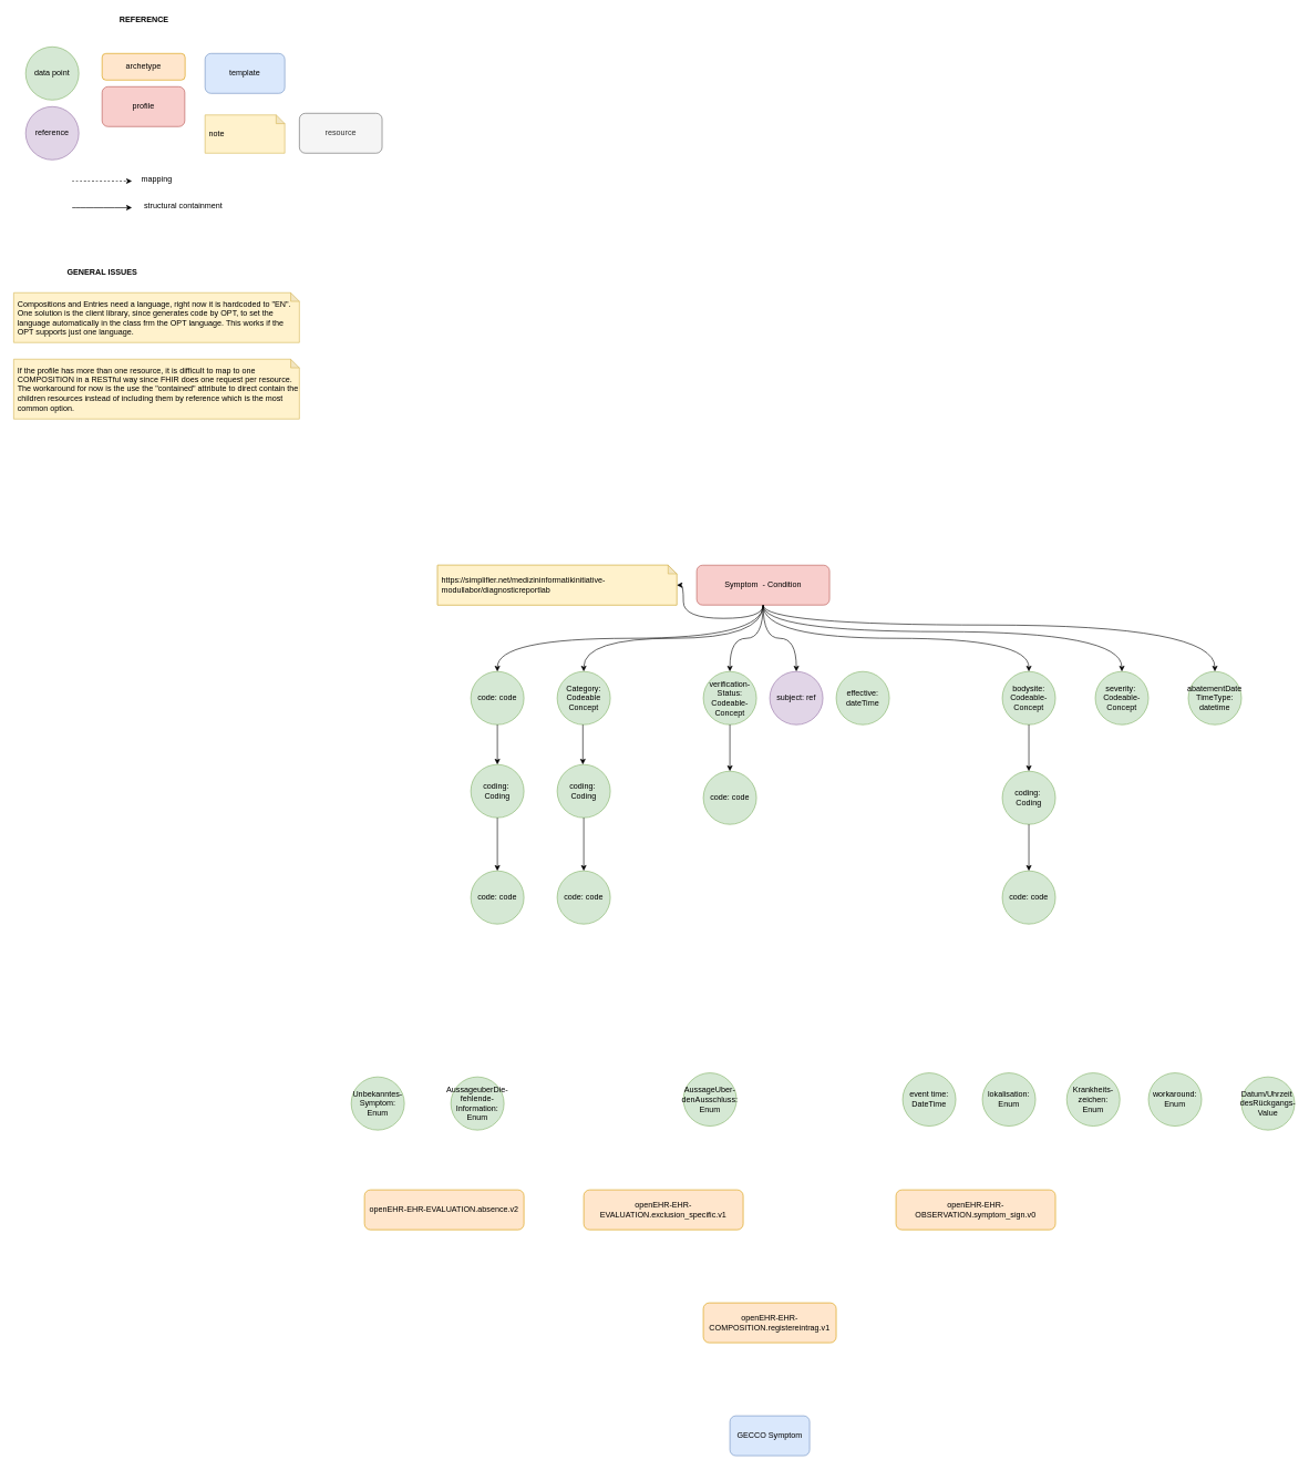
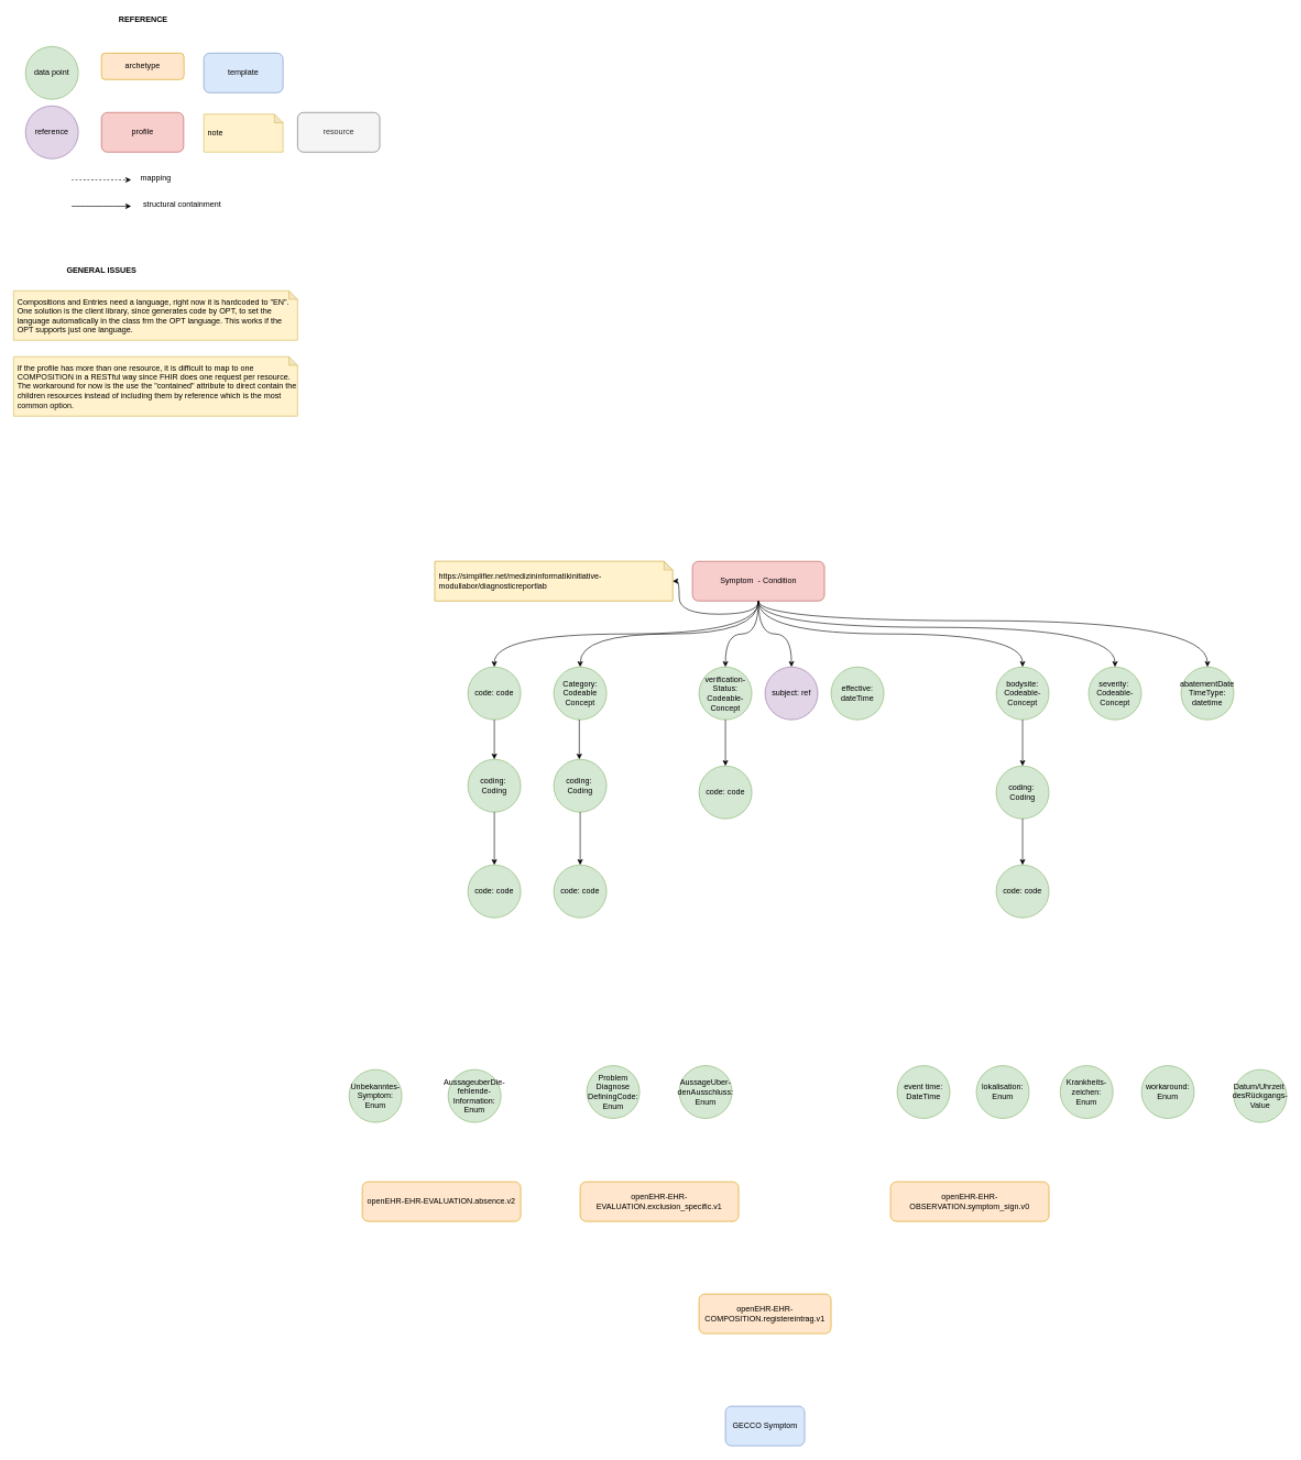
  <mxCell id="0" />
  <mxCell id="1" parent="0" />
  <mxCell id="2" style="edgeStyle=orthogonalEdgeStyle;curved=1;orthogonalLoop=1;jettySize=auto;html=1;exitX=0.5;exitY=1;exitDx=0;exitDy=0;strokeColor=#000000;dashed=1;" edge="1" parent="1"><mxGeometry relative="1" as="geometry"><mxPoint x="198" y="272" as="targetPoint" /><mxPoint x="108" y="272" as="sourcePoint" /></mxGeometry></mxCell>
  <mxCell id="3" value="mapping" style="text;html=1;align=center;verticalAlign=middle;resizable=0;points=[];autosize=1;" vertex="1" parent="1"><mxGeometry x="200" y="260" width="70" height="20" as="geometry" /></mxCell>
  <mxCell id="4" style="edgeStyle=orthogonalEdgeStyle;curved=1;orthogonalLoop=1;jettySize=auto;html=1;exitX=0.5;exitY=1;exitDx=0;exitDy=0;strokeColor=#000000;" edge="1" parent="1"><mxGeometry relative="1" as="geometry"><mxPoint x="198" y="312" as="targetPoint" /><mxPoint x="108" y="312" as="sourcePoint" /></mxGeometry></mxCell>
  <mxCell id="5" value="structural containment" style="text;html=1;align=center;verticalAlign=middle;resizable=0;points=[];autosize=1;" vertex="1" parent="1"><mxGeometry x="195" y="300" width="160" height="20" as="geometry" /></mxCell>
  <mxCell id="6" value="&lt;b&gt;GENERAL ISSUES&lt;/b&gt;" style="text;html=1;align=center;verticalAlign=middle;resizable=0;points=[];autosize=1;" vertex="1" parent="1"><mxGeometry x="83" y="400" width="140" height="20" as="geometry" /></mxCell>
  <mxCell id="7" value="Compositions and Entries need a language, right now it is hardcoded to &quot;EN&quot;. One solution is the client library, since generates code by OPT, to set the language automatically in the class frm the OPT language. This works if the OPT supports just one language." style="shape=note;whiteSpace=wrap;html=1;backgroundOutline=1;darkOpacity=0.05;fillColor=#fff2cc;strokeColor=#d6b656;size=13;align=left;spacingLeft=4;" vertex="1" parent="1"><mxGeometry x="20" y="440" width="430" height="75" as="geometry" /></mxCell>
  <mxCell id="8" value="If the profile has more than one resource, it is difficult to map to one COMPOSITION in a RESTful way since FHIR does one request per resource. The workaround for now is the use the &quot;contained&quot; attribute to direct contain the children resources instead of including them by reference which is the most common option." style="shape=note;whiteSpace=wrap;html=1;backgroundOutline=1;darkOpacity=0.05;fillColor=#fff2cc;strokeColor=#d6b656;size=13;align=left;spacingLeft=4;" vertex="1" parent="1"><mxGeometry x="20" y="540" width="430" height="90" as="geometry" /></mxCell>
  <mxCell id="9" value="data point" style="ellipse;whiteSpace=wrap;html=1;aspect=fixed;fillColor=#d5e8d4;strokeColor=#82b366;" vertex="1" parent="1"><mxGeometry x="38" y="70" width="80" height="80" as="geometry" /></mxCell>
  <mxCell id="10" value="archetype" style="rounded=1;whiteSpace=wrap;html=1;fillColor=#ffe6cc;strokeColor=#d79b00;" vertex="1" parent="1"><mxGeometry x="153" y="80" width="125" height="40" as="geometry" /></mxCell>
  <mxCell id="11" value="template" style="rounded=1;whiteSpace=wrap;html=1;fillColor=#dae8fc;strokeColor=#6c8ebf;" vertex="1" parent="1"><mxGeometry x="308" y="80" width="120" height="60" as="geometry" /></mxCell>
- <mxCell id="12" value="profile" style="rounded=1;whiteSpace=wrap;html=1;fillColor=#f8cecc;strokeColor=#b85450;" vertex="1" parent="1"><mxGeometry x="153" y="130" width="124.5" height="60" as="geometry" /></mxCell>
+ <mxCell id="12" value="profile" style="rounded=1;whiteSpace=wrap;html=1;fillColor=#f8cecc;strokeColor=#b85450;" vertex="1" parent="1"><mxGeometry x="153" y="170" width="124.5" height="60" as="geometry" /></mxCell>
  <mxCell id="13" value="note" style="shape=note;whiteSpace=wrap;html=1;backgroundOutline=1;darkOpacity=0.05;fillColor=#fff2cc;strokeColor=#d6b656;size=13;align=left;spacingLeft=4;" vertex="1" parent="1"><mxGeometry x="308" y="172.5" width="120" height="57.5" as="geometry" /></mxCell>
  <mxCell id="14" value="REFERENCE" style="text;html=1;align=center;verticalAlign=middle;resizable=0;points=[];autosize=1;fontStyle=1" vertex="1" parent="1"><mxGeometry x="165.5" y="20" width="100" height="20" as="geometry" /></mxCell>
  <mxCell id="15" value="reference" style="ellipse;whiteSpace=wrap;html=1;aspect=fixed;fillColor=#e1d5e7;strokeColor=#9673a6;" vertex="1" parent="1"><mxGeometry x="38" y="160" width="80" height="80" as="geometry" /></mxCell>
  <mxCell id="16" value="resource" style="rounded=1;whiteSpace=wrap;html=1;fillColor=#f5f5f5;strokeColor=#666666;fontColor=#333333;" vertex="1" parent="1"><mxGeometry x="450" y="170" width="124.5" height="60" as="geometry" /></mxCell>
  <mxCell id="17" value="https://simplifier.net/forschungsnetzcovid-19/symptomscovid19-profile" style="shape=note;whiteSpace=wrap;html=1;backgroundOutline=1;darkOpacity=0.05;fillColor=#fff2cc;strokeColor=#d6b656;size=13;align=left;spacingLeft=4;" vertex="1" parent="1"><mxGeometry x="658" y="850" width="360" height="60" as="geometry" /></mxCell>
  <mxCell id="18" style="edgeStyle=orthogonalEdgeStyle;curved=1;orthogonalLoop=1;jettySize=auto;html=1;exitX=0.5;exitY=1;exitDx=0;exitDy=0;strokeColor=#000000;entryX=0.5;entryY=0;entryDx=0;entryDy=0;" edge="1" parent="1" source="22" target="30"><mxGeometry relative="1" as="geometry"><mxPoint x="998" y="1010" as="targetPoint" /></mxGeometry></mxCell>
  <mxCell id="19" style="edgeStyle=orthogonalEdgeStyle;curved=1;orthogonalLoop=1;jettySize=auto;html=1;exitX=0.5;exitY=1;exitDx=0;exitDy=0;strokeColor=#000000;entryX=0.5;entryY=0;entryDx=0;entryDy=0;" edge="1" parent="1" source="22" target="28"><mxGeometry relative="1" as="geometry"><mxPoint x="1093" y="1020" as="targetPoint" /></mxGeometry></mxCell>
  <mxCell id="20" style="edgeStyle=orthogonalEdgeStyle;curved=1;orthogonalLoop=1;jettySize=auto;html=1;exitX=0.5;exitY=1;exitDx=0;exitDy=0;entryX=0.5;entryY=0;entryDx=0;entryDy=0;strokeColor=#000000;" edge="1" parent="1" source="22" target="25"><mxGeometry relative="1" as="geometry" /></mxCell>
  <mxCell id="21" style="edgeStyle=orthogonalEdgeStyle;curved=1;orthogonalLoop=1;jettySize=auto;html=1;exitX=0.5;exitY=1;exitDx=0;exitDy=0;strokeColor=#000000;" edge="1" parent="1" source="22" target="23"><mxGeometry relative="1" as="geometry" /></mxCell>
  <mxCell id="22" value="&lt;div class=&quot;cm-node-details-value cm-node-details-templ-id&quot;&gt;Symptom &amp;nbsp;- Condition&lt;/div&gt;" style="rounded=1;whiteSpace=wrap;html=1;fillColor=#f8cecc;strokeColor=#b85450;" vertex="1" parent="1"><mxGeometry x="1048" y="850" width="200" height="60" as="geometry" /></mxCell>
  <mxCell id="23" value="https://simplifier.net/medizininformatikinitiative-modullabor/diagnosticreportlab" style="shape=note;whiteSpace=wrap;html=1;backgroundOutline=1;darkOpacity=0.05;fillColor=#fff2cc;strokeColor=#d6b656;size=13;align=left;spacingLeft=4;" vertex="1" parent="1"><mxGeometry x="658" y="850" width="360" height="60" as="geometry" /></mxCell>
  <mxCell id="24" value="code: code" style="ellipse;whiteSpace=wrap;html=1;aspect=fixed;fillColor=#d5e8d4;strokeColor=#82b366;" vertex="1" parent="1"><mxGeometry x="1058" y="1160" width="80" height="80" as="geometry" /></mxCell>
  <mxCell id="25" value="subject: ref" style="ellipse;whiteSpace=wrap;html=1;aspect=fixed;fillColor=#e1d5e7;strokeColor=#9673a6;" vertex="1" parent="1"><mxGeometry x="1158" y="1010" width="80" height="80" as="geometry" /></mxCell>
  <mxCell id="26" value="effective: dateTime" style="ellipse;whiteSpace=wrap;html=1;aspect=fixed;fillColor=#d5e8d4;strokeColor=#82b366;" vertex="1" parent="1"><mxGeometry x="1258" y="1010" width="80" height="80" as="geometry" /></mxCell>
  <mxCell id="27" value="code: code" style="ellipse;whiteSpace=wrap;html=1;aspect=fixed;fillColor=#d5e8d4;strokeColor=#82b366;" vertex="1" parent="1"><mxGeometry x="838" y="1310" width="80" height="80" as="geometry" /></mxCell>
  <mxCell id="28" value="verification-Status:&lt;br&gt;Codeable-&lt;br&gt;Concept" style="ellipse;whiteSpace=wrap;html=1;aspect=fixed;fillColor=#d5e8d4;strokeColor=#82b366;" vertex="1" parent="1"><mxGeometry x="1058" y="1010" width="80" height="80" as="geometry" /></mxCell>
  <mxCell id="29" value="coding:&amp;nbsp;&lt;br&gt;Coding" style="ellipse;whiteSpace=wrap;html=1;aspect=fixed;fillColor=#d5e8d4;strokeColor=#82b366;" vertex="1" parent="1"><mxGeometry x="838" y="1150" width="80" height="80" as="geometry" /></mxCell>
  <mxCell id="30" value="Category:&lt;br&gt;Codeable&lt;br&gt;Concept" style="ellipse;whiteSpace=wrap;html=1;aspect=fixed;fillColor=#d5e8d4;strokeColor=#82b366;" vertex="1" parent="1"><mxGeometry x="838" y="1010" width="80" height="80" as="geometry" /></mxCell>
  <mxCell id="31" value="code: code" style="ellipse;whiteSpace=wrap;html=1;aspect=fixed;fillColor=#d5e8d4;strokeColor=#82b366;" vertex="1" parent="1"><mxGeometry x="708" y="1010" width="80" height="80" as="geometry" /></mxCell>
  <mxCell id="32" value="coding:&amp;nbsp;&lt;br&gt;Coding" style="ellipse;whiteSpace=wrap;html=1;aspect=fixed;fillColor=#d5e8d4;strokeColor=#82b366;" vertex="1" parent="1"><mxGeometry x="708" y="1150" width="80" height="80" as="geometry" /></mxCell>
+ <mxCell id="33" value="Problem&lt;br&gt;Diagnose&lt;br&gt;DefiningCode:&lt;br&gt;Enum" style="ellipse;whiteSpace=wrap;html=1;aspect=fixed;fillColor=#d5e8d4;strokeColor=#82b366;" vertex="1" parent="1"><mxGeometry x="888" y="1614" width="80" height="80" as="geometry" /></mxCell>
  <mxCell id="34" value="&lt;p&gt;openEHR-EHR-EVALUATION.exclusion_specific.v1&lt;br&gt;&lt;/p&gt;" style="rounded=1;whiteSpace=wrap;html=1;fillColor=#ffe6cc;strokeColor=#d79b00;" vertex="1" parent="1"><mxGeometry x="878" y="1790" width="240" height="60" as="geometry" /></mxCell>
  <mxCell id="35" value="bodysite:&lt;br&gt;Codeable-&lt;br&gt;Concept" style="ellipse;whiteSpace=wrap;html=1;aspect=fixed;fillColor=#d5e8d4;strokeColor=#82b366;" vertex="1" parent="1"><mxGeometry x="1508" y="1010" width="80" height="80" as="geometry" /></mxCell>
  <mxCell id="36" value="coding:&amp;nbsp;&lt;br&gt;Coding" style="ellipse;whiteSpace=wrap;html=1;aspect=fixed;fillColor=#d5e8d4;strokeColor=#82b366;" vertex="1" parent="1"><mxGeometry x="1508" y="1160" width="80" height="80" as="geometry" /></mxCell>
  <mxCell id="37" value="code: code" style="ellipse;whiteSpace=wrap;html=1;aspect=fixed;fillColor=#d5e8d4;strokeColor=#82b366;" vertex="1" parent="1"><mxGeometry x="1508" y="1310" width="80" height="80" as="geometry" /></mxCell>
  <mxCell id="38" value="lokalisation:&lt;br&gt;Enum" style="ellipse;whiteSpace=wrap;html=1;aspect=fixed;fillColor=#d5e8d4;strokeColor=#82b366;" vertex="1" parent="1"><mxGeometry x="1478" y="1614" width="80" height="80" as="geometry" /></mxCell>
  <mxCell id="39" value="&lt;p&gt;openEHR-EHR-OBSERVATION.symptom_sign.v0&lt;br&gt;&lt;/p&gt;" style="rounded=1;whiteSpace=wrap;html=1;fillColor=#ffe6cc;strokeColor=#d79b00;" vertex="1" parent="1"><mxGeometry x="1348" y="1790" width="240" height="60" as="geometry" /></mxCell>
  <mxCell id="40" value="severity:&amp;nbsp;&lt;br&gt;Codeable-&lt;br&gt;Concept" style="ellipse;whiteSpace=wrap;html=1;aspect=fixed;fillColor=#d5e8d4;strokeColor=#82b366;" vertex="1" parent="1"><mxGeometry x="1648" y="1010" width="80" height="80" as="geometry" /></mxCell>
  <mxCell id="41" value="workaround:&lt;br&gt;Enum" style="ellipse;whiteSpace=wrap;html=1;aspect=fixed;fillColor=#d5e8d4;strokeColor=#82b366;" vertex="1" parent="1"><mxGeometry x="1728" y="1614" width="80" height="80" as="geometry" /></mxCell>
  <mxCell id="42" value="event time: DateTime" style="ellipse;whiteSpace=wrap;html=1;aspect=fixed;fillColor=#d5e8d4;strokeColor=#82b366;" vertex="1" parent="1"><mxGeometry x="1358" y="1614" width="80" height="80" as="geometry" /></mxCell>
  <mxCell id="43" value="&lt;pre style=&quot;font-style: normal ; font-weight: normal ; letter-spacing: normal ; text-indent: 0px ; text-transform: none ; word-spacing: 0px ; text-decoration: none ; background-color: rgb(43 , 43 , 43) ; color: rgb(169 , 183 , 198) ; font-family: &amp;#34;menlo&amp;#34; ; font-size: 9pt&quot;&gt;&lt;br&gt;&lt;/pre&gt;" style="text;whiteSpace=wrap;html=1;" vertex="1" parent="1"><mxGeometry x="1048" y="1430" width="100" height="50" as="geometry" /></mxCell>
  <mxCell id="44" value="&lt;p&gt;openEHR-EHR-EVALUATION.absence.v2&lt;br&gt;&lt;/p&gt;" style="rounded=1;whiteSpace=wrap;html=1;fillColor=#ffe6cc;strokeColor=#d79b00;" vertex="1" parent="1"><mxGeometry x="548" y="1790" width="240" height="60" as="geometry" /></mxCell>
  <mxCell id="45" value="Unbekanntes-Symptom:&lt;br&gt;Enum" style="ellipse;whiteSpace=wrap;html=1;aspect=fixed;fillColor=#d5e8d4;strokeColor=#82b366;" vertex="1" parent="1"><mxGeometry x="528" y="1620" width="80" height="80" as="geometry" /></mxCell>
  <mxCell id="46" value="GECCO Symptom" style="rounded=1;whiteSpace=wrap;html=1;fillColor=#dae8fc;strokeColor=#6c8ebf;" vertex="1" parent="1"><mxGeometry x="1098" y="2130" width="120" height="60" as="geometry" /></mxCell>
  <mxCell id="47" value="&lt;div class=&quot;cm-node-details-value cm-node-details-arch-id&quot;&gt;openEHR-EHR-COMPOSITION.registereintrag.v1&lt;/div&gt;" style="rounded=1;whiteSpace=wrap;html=1;fillColor=#ffe6cc;strokeColor=#d79b00;direction=east;" vertex="1" parent="1"><mxGeometry x="1058" y="1960" width="200" height="60" as="geometry" /></mxCell>
  <mxCell id="48" value="Krankheits-&lt;br&gt;zeichen:&lt;br&gt;Enum" style="ellipse;whiteSpace=wrap;html=1;aspect=fixed;fillColor=#d5e8d4;strokeColor=#82b366;" vertex="1" parent="1"><mxGeometry x="1605" y="1614" width="80" height="80" as="geometry" /></mxCell>
  <mxCell id="49" value="Datum/Uhrzeit&amp;nbsp;&lt;br&gt;desRückgangs-&lt;br&gt;Value" style="ellipse;whiteSpace=wrap;html=1;aspect=fixed;fillColor=#d5e8d4;strokeColor=#82b366;" vertex="1" parent="1"><mxGeometry x="1868" y="1620" width="80" height="80" as="geometry" /></mxCell>
  <mxCell id="50" value="abatementDate&lt;br&gt;TimeType:&lt;br&gt;datetime" style="ellipse;whiteSpace=wrap;html=1;aspect=fixed;fillColor=#d5e8d4;strokeColor=#82b366;" vertex="1" parent="1"><mxGeometry x="1788" y="1010" width="80" height="80" as="geometry" /></mxCell>
  <mxCell id="51" value="code: code" style="ellipse;whiteSpace=wrap;html=1;aspect=fixed;fillColor=#d5e8d4;strokeColor=#82b366;" vertex="1" parent="1"><mxGeometry x="708" y="1310" width="80" height="80" as="geometry" /></mxCell>
  <mxCell id="52" value="AussageUber-denAusschluss:&lt;br&gt;Enum" style="ellipse;whiteSpace=wrap;html=1;aspect=fixed;fillColor=#d5e8d4;strokeColor=#82b366;" vertex="1" parent="1"><mxGeometry x="1028" y="1614" width="80" height="80" as="geometry" /></mxCell>
  <mxCell id="53" value="AussageuberDie-fehlende-Information:&lt;br&gt;Enum" style="ellipse;whiteSpace=wrap;html=1;aspect=fixed;fillColor=#d5e8d4;strokeColor=#82b366;" vertex="1" parent="1"><mxGeometry x="678" y="1620" width="80" height="80" as="geometry" /></mxCell>
  <mxCell id="54" style="edgeStyle=orthogonalEdgeStyle;curved=1;orthogonalLoop=1;jettySize=auto;html=1;exitX=0.5;exitY=1;exitDx=0;exitDy=0;strokeColor=#000000;entryX=0.5;entryY=0;entryDx=0;entryDy=0;" edge="1" parent="1" source="22" target="31"><mxGeometry relative="1" as="geometry"><mxPoint x="838" y="970" as="sourcePoint" /><mxPoint x="568" y="1070" as="targetPoint" /></mxGeometry></mxCell>
  <mxCell id="55" style="edgeStyle=orthogonalEdgeStyle;curved=1;orthogonalLoop=1;jettySize=auto;html=1;exitX=0.5;exitY=1;exitDx=0;exitDy=0;entryX=0.5;entryY=0;entryDx=0;entryDy=0;strokeColor=#000000;" edge="1" parent="1" source="22" target="40"><mxGeometry relative="1" as="geometry"><mxPoint x="1508" y="950" as="sourcePoint" /><mxPoint x="1758" y="1050" as="targetPoint" /><Array as="points"><mxPoint x="1148" y="950" /><mxPoint x="1688" y="950" /></Array></mxGeometry></mxCell>
  <mxCell id="56" style="edgeStyle=orthogonalEdgeStyle;curved=1;orthogonalLoop=1;jettySize=auto;html=1;exitX=0.5;exitY=1;exitDx=0;exitDy=0;entryX=0.5;entryY=0;entryDx=0;entryDy=0;strokeColor=#000000;" edge="1" parent="1" source="22" target="35"><mxGeometry relative="1" as="geometry"><mxPoint x="1518" y="990" as="sourcePoint" /><mxPoint x="1768" y="1090" as="targetPoint" /><Array as="points"><mxPoint x="1148" y="960" /><mxPoint x="1548" y="960" /></Array></mxGeometry></mxCell>
  <mxCell id="57" style="edgeStyle=orthogonalEdgeStyle;curved=1;orthogonalLoop=1;jettySize=auto;html=1;exitX=0.5;exitY=1;exitDx=0;exitDy=0;entryX=0.5;entryY=0;entryDx=0;entryDy=0;strokeColor=#000000;" edge="1" parent="1" source="22" target="50"><mxGeometry relative="1" as="geometry"><mxPoint x="1768" y="960" as="sourcePoint" /><mxPoint y="1060" as="targetPoint" x="2018" /><Array as="points"><mxPoint x="1148" y="940" /><mxPoint x="1828" y="940" /></Array></mxGeometry></mxCell>
  <mxCell id="58" value="" style="endArrow=classic;html=1;exitX=0.5;exitY=1;exitDx=0;exitDy=0;entryX=0.5;entryY=0;entryDx=0;entryDy=0;" edge="1" parent="1" source="31" target="32"><mxGeometry width="50" height="50" relative="1" as="geometry"><mxPoint x="768" y="1129" as="sourcePoint" /><mxPoint x="828" y="1069" as="targetPoint" /></mxGeometry></mxCell>
  <mxCell id="59" value="" style="endArrow=classic;html=1;exitX=0.5;exitY=1;exitDx=0;exitDy=0;entryX=0.5;entryY=0;entryDx=0;entryDy=0;" edge="1" parent="1" source="32" target="51"><mxGeometry width="50" height="50" relative="1" as="geometry"><mxPoint x="747.33" y="1240" as="sourcePoint" /><mxPoint x="747.33" y="1300" as="targetPoint" /></mxGeometry></mxCell>
  <mxCell id="60" value="" style="endArrow=classic;html=1;exitX=0.5;exitY=1;exitDx=0;exitDy=0;entryX=0.5;entryY=0;entryDx=0;entryDy=0;" edge="1" parent="1"><mxGeometry width="50" height="50" relative="1" as="geometry"><mxPoint x="876.67" y="1090" as="sourcePoint" /><mxPoint x="876.67" y="1150" as="targetPoint" /></mxGeometry></mxCell>
  <mxCell id="61" value="" style="endArrow=classic;html=1;exitX=0.5;exitY=1;exitDx=0;exitDy=0;entryX=0.5;entryY=0;entryDx=0;entryDy=0;" edge="1" parent="1" source="29" target="27"><mxGeometry width="50" height="50" relative="1" as="geometry"><mxPoint x="878" y="1270" as="sourcePoint" /><mxPoint x="878" y="1290" as="targetPoint" /></mxGeometry></mxCell>
  <mxCell id="62" value="" style="endArrow=classic;html=1;exitX=0.5;exitY=1;exitDx=0;exitDy=0;entryX=0.5;entryY=0;entryDx=0;entryDy=0;" edge="1" parent="1" source="28" target="24"><mxGeometry width="50" height="50" relative="1" as="geometry"><mxPoint x="1098" y="1110" as="sourcePoint" /><mxPoint x="1098" y="1150" as="targetPoint" /></mxGeometry></mxCell>
  <mxCell id="63" value="" style="endArrow=classic;html=1;exitX=0.5;exitY=1;exitDx=0;exitDy=0;entryX=0.5;entryY=0;entryDx=0;entryDy=0;" edge="1" parent="1" source="35" target="36"><mxGeometry width="50" height="50" relative="1" as="geometry"><mxPoint x="1548" y="1120" as="sourcePoint" /><mxPoint x="1548" y="1150" as="targetPoint" /></mxGeometry></mxCell>
  <mxCell id="64" value="" style="endArrow=classic;html=1;exitX=0.5;exitY=1;exitDx=0;exitDy=0;entryX=0.5;entryY=0;entryDx=0;entryDy=0;" edge="1" parent="1" source="36" target="37"><mxGeometry width="50" height="50" relative="1" as="geometry"><mxPoint x="1548" y="1270" as="sourcePoint" /><mxPoint x="1548" y="1290" as="targetPoint" /></mxGeometry></mxCell>
